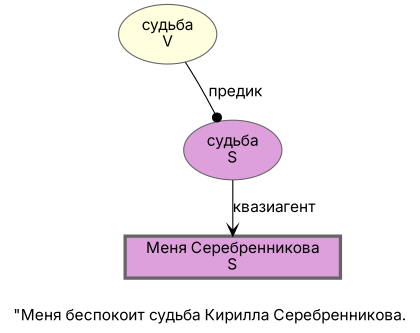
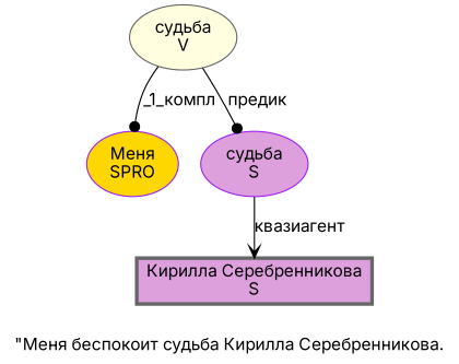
  digraph {
    fontname=Inter
    label="\"Меня беспокоит судьба Кирилла Серебренникова."
    node [color=purple fillcolor=plum fontname=Inter penwidth=1 shape=ellipse style=filled]
    edge [arrowhead=dot fontname=Inter style=solid]
+   n1 [fillcolor=gold label="Меня\nSPRO"]
    n2 [color=gray40 fillcolor=lightyellow label="судьба\nV"]
-   n3 [color=gray40 label="судьба\nS"]
-   n4 [color=gray40 label="Меня Серебренникова\nS" penwidth=3 shape=box]
+   n3 [label="судьба\nS"]
+   n4 [color=gray40 label="Кирилла Серебренникова\nS" penwidth=3 shape=box]
+   n2 -> n1 [label="_1_компл"]
    n2 -> n3 [label="предик"]
    n3 -> n4 [arrowhead=vee label="квазиагент"]
  }
